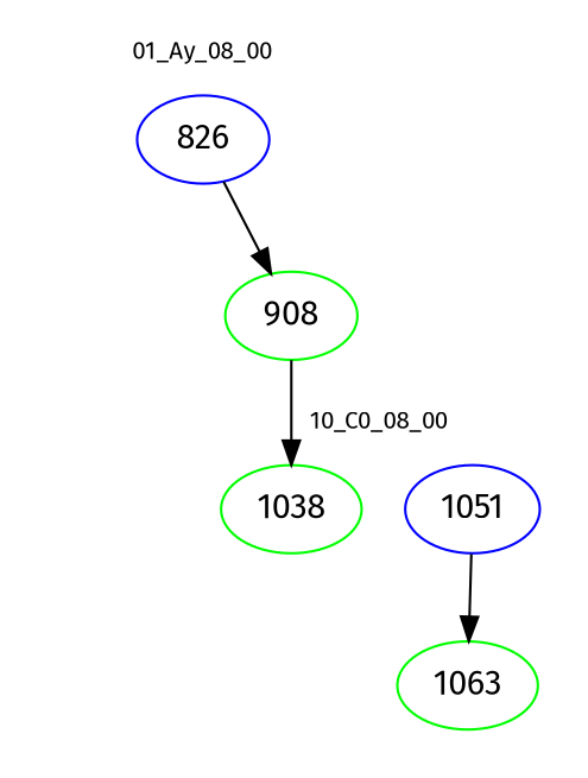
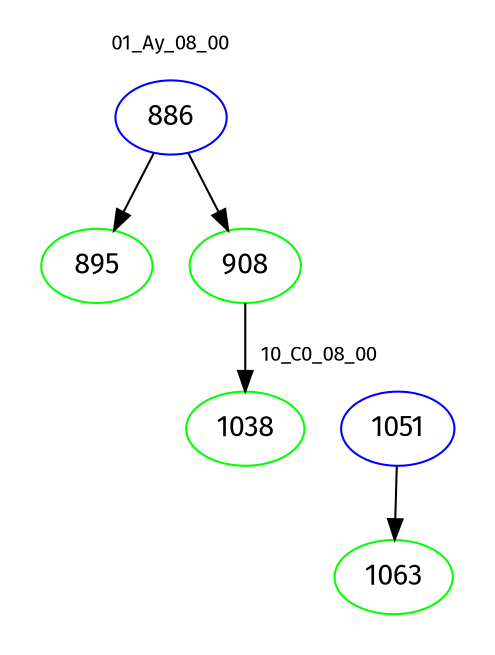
  digraph {
    fontname="Fira Sans"
    node [color=green fontname="Fira Sans"]
    edge [color=black fontname="Fira Sans"]
-   n1 [color=blue label=826]
+   n1 [color=blue label=886]
+   n2 [label=895]
    n3 [label=908]
    n4 [color=blue label=1051]
    n5 [label=1038]
    n6 [label=1063]
    subgraph cluster_1 {
      color=white
      fontsize=10
      label="01_Ay_08_00"
      n1
+     n2
      n3
    }
    subgraph cluster_2 {
      color=white
      fontsize=10
      label="10_C0_08_00"
      n4
      n5
      n6
    }
+   n1 -> n2
    n1 -> n3
    n3 -> n5
    n4 -> n6
  }
